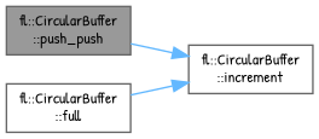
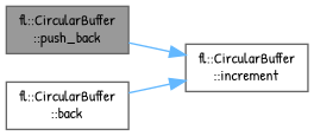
  digraph {
    fontname="Patrick Hand"
    rankdir=LR
    node [color=grey40 fillcolor=white fontname="Patrick Hand" fontsize=10 shape=box style=filled]
    edge [color=steelblue1 fontname="Patrick Hand" fontsize=10 labelfontname=Helvetica labelfontsize=10 style=solid]
-   n1 [color=gray40 fillcolor=grey60 fontcolor=black height=0.2 label="fl::CircularBuffer\l::push_push" width=0.4]
+   n1 [color=gray40 fillcolor=grey60 fontcolor=black height=0.2 label="fl::CircularBuffer\l::push_back" width=0.4]
    n2 [height=0.2 label="fl::CircularBuffer\l::increment" width=0.4]
-   n3 [height=0.2 label="fl::CircularBuffer\l::full" width=0.4]
+   n3 [height=0.2 label="fl::CircularBuffer\l::back" width=0.4]
    n1 -> n2
    n3 -> n2
  }
